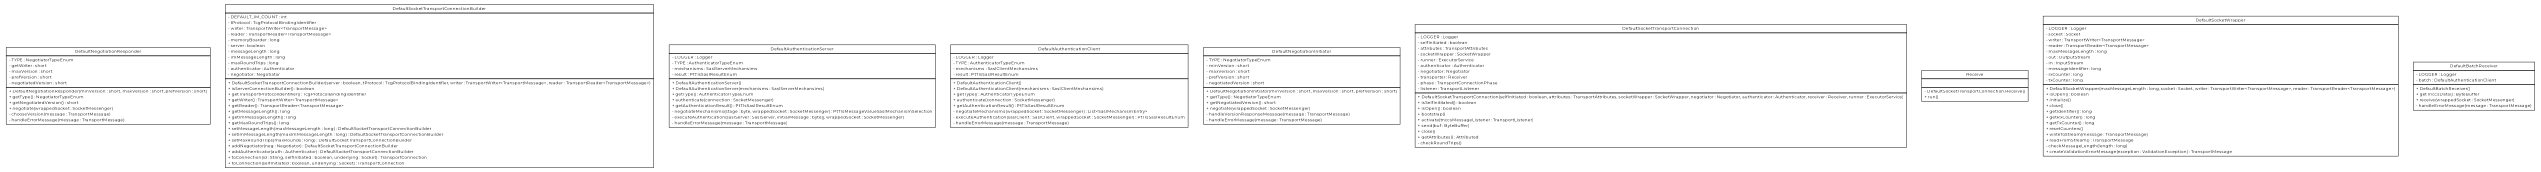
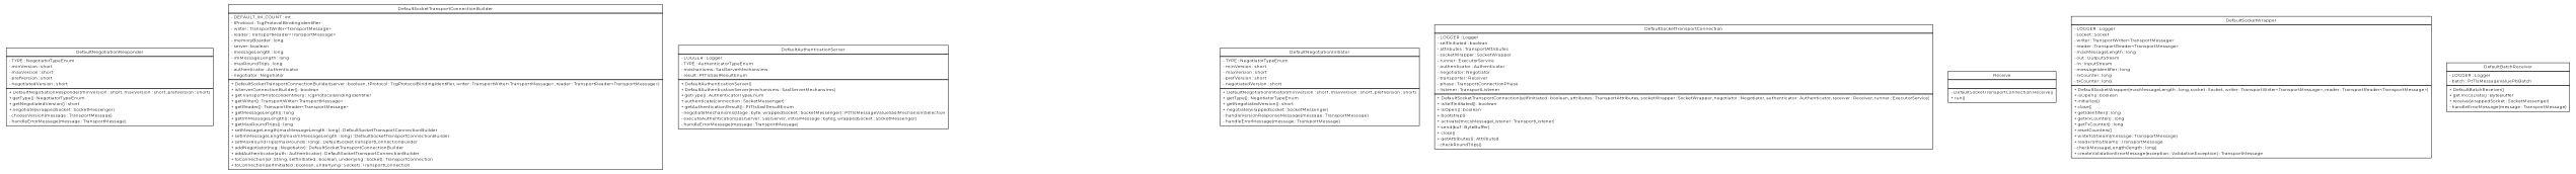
  digraph {
    nodesep=0.25
    ranksep=0.5
    fontname=Montserrat
    node [fontcolor=black fontname=Montserrat fontsize=10.0 shape=plaintext]
-   n1 [label=<<table title="org.ietf.nea.pt.socket.simple.DefaultNegotiationResponder" border="0" cellborder="1" cellspacing="0" cellpadding="2" port="p" href="./DefaultNegotiationResponder.html"> 		<tr><td><table border="0" cellspacing="0" cellpadding="1"> <tr><td align="center" balign="center"> DefaultNegotiationResponder </td></tr> 		</table></td></tr> 		<tr><td><table border="0" cellspacing="0" cellpadding="1"> <tr><td align="left" balign="left"> - TYPE : NegotiatorTypeEnum </td></tr> <tr><td align="left" balign="left"> - getWriter : short </td></tr> <tr><td align="left" balign="left"> - maxVersion : short </td></tr> <tr><td align="left" balign="left"> - prefVersion : short </td></tr> <tr><td align="left" balign="left"> - negotiatedVersion : short </td></tr> 		</table></td></tr> 		<tr><td><table border="0" cellspacing="0" cellpadding="1"> <tr><td align="left" balign="left"> + DefaultNegotiationResponder(minVersion : short, maxVersion : short, prefVersion : short) </td></tr> <tr><td align="left" balign="left"> + getType() : NegotiatorTypeEnum </td></tr> <tr><td align="left" balign="left"> + getNegotiatedVersion() : short </td></tr> <tr><td align="left" balign="left"> + negotiate(wrappedSocket : SocketMessenger) </td></tr> <tr><td align="left" balign="left"> - chooseVersion(message : TransportMessage) </td></tr> <tr><td align="left" balign="left"> - handleErrorMessage(message : TransportMessage) </td></tr> 		</table></td></tr> 		</table>>]
+   n1 [label=<<table title="org.ietf.nea.pt.socket.simple.DefaultNegotiationResponder" border="0" cellborder="1" cellspacing="0" cellpadding="2" port="p" href="./DefaultNegotiationResponder.html"> 		<tr><td><table border="0" cellspacing="0" cellpadding="1"> <tr><td align="center" balign="center"> DefaultNegotiationResponder </td></tr> 		</table></td></tr> 		<tr><td><table border="0" cellspacing="0" cellpadding="1"> <tr><td align="left" balign="left"> - TYPE : NegotiatorTypeEnum </td></tr> <tr><td align="left" balign="left"> - minVersion : short </td></tr> <tr><td align="left" balign="left"> - maxVersion : short </td></tr> <tr><td align="left" balign="left"> - prefVersion : short </td></tr> <tr><td align="left" balign="left"> - negotiatedVersion : short </td></tr> 		</table></td></tr> 		<tr><td><table border="0" cellspacing="0" cellpadding="1"> <tr><td align="left" balign="left"> + DefaultNegotiationResponder(minVersion : short, maxVersion : short, prefVersion : short) </td></tr> <tr><td align="left" balign="left"> + getType() : NegotiatorTypeEnum </td></tr> <tr><td align="left" balign="left"> + getNegotiatedVersion() : short </td></tr> <tr><td align="left" balign="left"> + negotiate(wrappedSocket : SocketMessenger) </td></tr> <tr><td align="left" balign="left"> - chooseVersion(message : TransportMessage) </td></tr> <tr><td align="left" balign="left"> - handleErrorMessage(message : TransportMessage) </td></tr> 		</table></td></tr> 		</table>>]
    n2 [label=<<table title="org.ietf.nea.pt.socket.simple.DefaultSocketTransportConnectionBuilder" border="0" cellborder="1" cellspacing="0" cellpadding="2" port="p" href="./DefaultSocketTransportConnectionBuilder.html"> 		<tr><td><table border="0" cellspacing="0" cellpadding="1"> <tr><td align="center" balign="center"> DefaultSocketTransportConnectionBuilder </td></tr> 		</table></td></tr> 		<tr><td><table border="0" cellspacing="0" cellpadding="1"> <tr><td align="left" balign="left"> - DEFAULT_IM_COUNT : int </td></tr> <tr><td align="left" balign="left"> - tProtocol : TcgProtocolBindingIdentifier </td></tr> <tr><td align="left" balign="left"> - writer : TransportWriter&lt;TransportMessage&gt; </td></tr> <tr><td align="left" balign="left"> - reader : TransportReader&lt;TransportMessage&gt; </td></tr> <tr><td align="left" balign="left"> - memoryBoarder : long </td></tr> <tr><td align="left" balign="left"> - server : boolean </td></tr> <tr><td align="left" balign="left"> - messageLength : long </td></tr> <tr><td align="left" balign="left"> - imMessageLength : long </td></tr> <tr><td align="left" balign="left"> - maxRoundTrips : long </td></tr> <tr><td align="left" balign="left"> - authenticator : Authenticator </td></tr> <tr><td align="left" balign="left"> - negotiator : Negotiator </td></tr> 		</table></td></tr> 		<tr><td><table border="0" cellspacing="0" cellpadding="1"> <tr><td align="left" balign="left"> + DefaultSocketTransportConnectionBuilder(server : boolean, tProtocol : TcgProtocolBindingIdentifier, writer : TransportWriter&lt;TransportMessage&gt;, reader : TransportReader&lt;TransportMessage&gt;) </td></tr> <tr><td align="left" balign="left"> + isServerConnectionBuilder() : boolean </td></tr> <tr><td align="left" balign="left"> + getTransportProtocolIdentifier() : TcgProtocolBindingIdentifier </td></tr> <tr><td align="left" balign="left"> + getWriter() : TransportWriter&lt;TransportMessage&gt; </td></tr> <tr><td align="left" balign="left"> + getReader() : TransportReader&lt;TransportMessage&gt; </td></tr> <tr><td align="left" balign="left"> + getMessageLength() : long </td></tr> <tr><td align="left" balign="left"> + getImMessageLength() : long </td></tr> <tr><td align="left" balign="left"> + getMaxRoundTrips() : long </td></tr> <tr><td align="left" balign="left"> + setMessageLength(maxMessageLength : long) : DefaultSocketTransportConnectionBuilder </td></tr> <tr><td align="left" balign="left"> + setImMessageLength(maxImMessageLength : long) : DefaultSocketTransportConnectionBuilder </td></tr> <tr><td align="left" balign="left"> + setMaxRoundTrips(maxRounds : long) : DefaultSocketTransportConnectionBuilder </td></tr> <tr><td align="left" balign="left"> + addNegotiator(neg : Negotiator) : DefaultSocketTransportConnectionBuilder </td></tr> <tr><td align="left" balign="left"> + addAuthenticator(auth : Authenticator) : DefaultSocketTransportConnectionBuilder </td></tr> <tr><td align="left" balign="left"> + toConnection(id : String, selfInitiated : boolean, underlying : Socket) : TransportConnection </td></tr> <tr><td align="left" balign="left"> + toConnection(selfInitiated : boolean, underlying : Socket) : TransportConnection </td></tr> 		</table></td></tr> 		</table>>]
    n3 [label=<<table title="org.ietf.nea.pt.socket.simple.DefaultAuthenticationServer" border="0" cellborder="1" cellspacing="0" cellpadding="2" port="p" href="./DefaultAuthenticationServer.html"> 		<tr><td><table border="0" cellspacing="0" cellpadding="1"> <tr><td align="center" balign="center"> DefaultAuthenticationServer </td></tr> 		</table></td></tr> 		<tr><td><table border="0" cellspacing="0" cellpadding="1"> <tr><td align="left" balign="left"> - LOGGER : Logger </td></tr> <tr><td align="left" balign="left"> - TYPE : AuthenticatorTypeEnum </td></tr> <tr><td align="left" balign="left"> - mechanisms : SaslServerMechansims </td></tr> <tr><td align="left" balign="left"> - result : PtTlsSaslResultEnum </td></tr> 		</table></td></tr> 		<tr><td><table border="0" cellspacing="0" cellpadding="1"> <tr><td align="left" balign="left"> + DefaultAuthenticationServer() </td></tr> <tr><td align="left" balign="left"> + DefaultAuthenticationServer(mechanisms : SaslServerMechansims) </td></tr> <tr><td align="left" balign="left"> + getType() : AuthenticatorTypeEnum </td></tr> <tr><td align="left" balign="left"> + authenticate(connection : SocketMessenger) </td></tr> <tr><td align="left" balign="left"> + getAuthenticationResult() : PtTlsSaslResultEnum </td></tr> <tr><td align="left" balign="left"> - negotiateMechanisms(stage : byte, wrappedSocket : SocketMessenger) : PtTlsMessageValueSaslMechanismSelection </td></tr> <tr><td align="left" balign="left"> - executeAuthentication(saslServer : SaslServer, initialMessage : byte[], wrappedSocket : SocketMessenger) </td></tr> <tr><td align="left" balign="left"> - handleErrorMessage(message : TransportMessage) </td></tr> 		</table></td></tr> 		</table>>]
-   n4 [label=<<table title="org.ietf.nea.pt.socket.simple.DefaultAuthenticationClient" border="0" cellborder="1" cellspacing="0" cellpadding="2" port="p" href="./DefaultAuthenticationClient.html"> 		<tr><td><table border="0" cellspacing="0" cellpadding="1"> <tr><td align="center" balign="center"> DefaultAuthenticationClient </td></tr> 		</table></td></tr> 		<tr><td><table border="0" cellspacing="0" cellpadding="1"> <tr><td align="left" balign="left"> - LOGGER : Logger </td></tr> <tr><td align="left" balign="left"> - TYPE : AuthenticatorTypeEnum </td></tr> <tr><td align="left" balign="left"> - mechanisms : SaslClientMechansims </td></tr> <tr><td align="left" balign="left"> - result : PtTlsSaslResultEnum </td></tr> 		</table></td></tr> 		<tr><td><table border="0" cellspacing="0" cellpadding="1"> <tr><td align="left" balign="left"> + DefaultAuthenticationClient() </td></tr> <tr><td align="left" balign="left"> + DefaultAuthenticationClient(mechanisms : SaslClientMechansims) </td></tr> <tr><td align="left" balign="left"> + getType() : AuthenticatorTypeEnum </td></tr> <tr><td align="left" balign="left"> + authenticate(connection : SocketMessenger) </td></tr> <tr><td align="left" balign="left"> + getAuthenticationResult() : PtTlsSaslResultEnum </td></tr> <tr><td align="left" balign="left"> - negotiateMechanisms(wrappedSocket : SocketMessenger) : List&lt;SaslMechanismEntry&gt; </td></tr> <tr><td align="left" balign="left"> - executeAuthentication(saslClient : SaslClient, wrappedSocket : SocketMessenger) : PtTlsSaslResultEnum </td></tr> <tr><td align="left" balign="left"> - handleErrorMessage(message : TransportMessage) </td></tr> 		</table></td></tr> 		</table>>]
    n5 [label=<<table title="org.ietf.nea.pt.socket.simple.DefaultNegotiationInitiator" border="0" cellborder="1" cellspacing="0" cellpadding="2" port="p" href="./DefaultNegotiationInitiator.html"> 		<tr><td><table border="0" cellspacing="0" cellpadding="1"> <tr><td align="center" balign="center"> DefaultNegotiationInitiator </td></tr> 		</table></td></tr> 		<tr><td><table border="0" cellspacing="0" cellpadding="1"> <tr><td align="left" balign="left"> - TYPE : NegotiatorTypeEnum </td></tr> <tr><td align="left" balign="left"> - minVersion : short </td></tr> <tr><td align="left" balign="left"> - maxVersion : short </td></tr> <tr><td align="left" balign="left"> - prefVersion : short </td></tr> <tr><td align="left" balign="left"> - negotiatedVersion : short </td></tr> 		</table></td></tr> 		<tr><td><table border="0" cellspacing="0" cellpadding="1"> <tr><td align="left" balign="left"> + DefaultNegotiationInitiator(minVersion : short, maxVersion : short, prefVersion : short) </td></tr> <tr><td align="left" balign="left"> + getType() : NegotiatorTypeEnum </td></tr> <tr><td align="left" balign="left"> + getNegotiatedVersion() : short </td></tr> <tr><td align="left" balign="left"> + negotiate(wrappedSocket : SocketMessenger) </td></tr> <tr><td align="left" balign="left"> - handleVersionResponseMessage(message : TransportMessage) </td></tr> <tr><td align="left" balign="left"> - handleErrorMessage(message : TransportMessage) </td></tr> 		</table></td></tr> 		</table>>]
    n6 [label=<<table title="org.ietf.nea.pt.socket.simple.DefaultSocketTransportConnection" border="0" cellborder="1" cellspacing="0" cellpadding="2" port="p" href="./DefaultSocketTransportConnection.html"> 		<tr><td><table border="0" cellspacing="0" cellpadding="1"> <tr><td align="center" balign="center"> DefaultSocketTransportConnection </td></tr> 		</table></td></tr> 		<tr><td><table border="0" cellspacing="0" cellpadding="1"> <tr><td align="left" balign="left"> - LOGGER : Logger </td></tr> <tr><td align="left" balign="left"> - selfInitiated : boolean </td></tr> <tr><td align="left" balign="left"> - attributes : TransportAttributes </td></tr> <tr><td align="left" balign="left"> - socketWrapper : SocketWrapper </td></tr> <tr><td align="left" balign="left"> - runner : ExecutorService </td></tr> <tr><td align="left" balign="left"> - authenticator : Authenticator </td></tr> <tr><td align="left" balign="left"> - negotiator : Negotiator </td></tr> <tr><td align="left" balign="left"> - transporter : Receiver </td></tr> <tr><td align="left" balign="left"> - phase : TransportConnectionPhase </td></tr> <tr><td align="left" balign="left"> - listener : TransportListener </td></tr> 		</table></td></tr> 		<tr><td><table border="0" cellspacing="0" cellpadding="1"> <tr><td align="left" balign="left"> + DefaultSocketTransportConnection(selfInitiated : boolean, attributes : TransportAttributes, socketWrapper : SocketWrapper, negotiator : Negotiator, authenticator : Authenticator, receiver : Receiver, runner : ExecutorService) </td></tr> <tr><td align="left" balign="left"> + isSelfInititated() : boolean </td></tr> <tr><td align="left" balign="left"> + isOpen() : boolean </td></tr> <tr><td align="left" balign="left"> + bootstrap() </td></tr> <tr><td align="left" balign="left"> + activate(tnccsMessageListener : TransportListener) </td></tr> <tr><td align="left" balign="left"> + send(buf : ByteBuffer) </td></tr> <tr><td align="left" balign="left"> + close() </td></tr> <tr><td align="left" balign="left"> + getAttributes() : Attributed </td></tr> <tr><td align="left" balign="left"> - checkRoundTrips() </td></tr> 		</table></td></tr> 		</table>>]
    n7 [label=<<table title="org.ietf.nea.pt.socket.simple.DefaultSocketTransportConnection.Receive" border="0" cellborder="1" cellspacing="0" cellpadding="2" port="p" href="./DefaultSocketTransportConnection.Receive.html"> 		<tr><td><table border="0" cellspacing="0" cellpadding="1"> <tr><td align="center" balign="center"> Receive </td></tr> 		</table></td></tr> 		<tr><td><table border="0" cellspacing="0" cellpadding="1"> <tr><td align="left" balign="left">  </td></tr> 		</table></td></tr> 		<tr><td><table border="0" cellspacing="0" cellpadding="1"> <tr><td align="left" balign="left"> - DefaultSocketTransportConnection.Receive() </td></tr> <tr><td align="left" balign="left"> + run() </td></tr> 		</table></td></tr> 		</table>>]
    n8 [label=<<table title="org.ietf.nea.pt.socket.simple.DefaultSocketWrapper" border="0" cellborder="1" cellspacing="0" cellpadding="2" port="p" href="./DefaultSocketWrapper.html"> 		<tr><td><table border="0" cellspacing="0" cellpadding="1"> <tr><td align="center" balign="center"> DefaultSocketWrapper </td></tr> 		</table></td></tr> 		<tr><td><table border="0" cellspacing="0" cellpadding="1"> <tr><td align="left" balign="left"> - LOGGER : Logger </td></tr> <tr><td align="left" balign="left"> - socket : Socket </td></tr> <tr><td align="left" balign="left"> - writer : TransportWriter&lt;TransportMessage&gt; </td></tr> <tr><td align="left" balign="left"> - reader : TransportReader&lt;TransportMessage&gt; </td></tr> <tr><td align="left" balign="left"> - maxMessageLength : long </td></tr> <tr><td align="left" balign="left"> - out : OutputStream </td></tr> <tr><td align="left" balign="left"> - in : InputStream </td></tr> <tr><td align="left" balign="left"> - messageIdentifier : long </td></tr> <tr><td align="left" balign="left"> - rxCounter : long </td></tr> <tr><td align="left" balign="left"> - txCounter : long </td></tr> 		</table></td></tr> 		<tr><td><table border="0" cellspacing="0" cellpadding="1"> <tr><td align="left" balign="left"> + DefaultSocketWrapper(maxMessageLength : long, socket : Socket, writer : TransportWriter&lt;TransportMessage&gt;, reader : TransportReader&lt;TransportMessage&gt;) </td></tr> <tr><td align="left" balign="left"> + isOpen() : boolean </td></tr> <tr><td align="left" balign="left"> + initialize() </td></tr> <tr><td align="left" balign="left"> + close() </td></tr> <tr><td align="left" balign="left"> + getIdentifier() : long </td></tr> <tr><td align="left" balign="left"> + getRxCounter() : long </td></tr> <tr><td align="left" balign="left"> + getTxCounter() : long </td></tr> <tr><td align="left" balign="left"> + resetCounters() </td></tr> <tr><td align="left" balign="left"> + writeToStream(message : TransportMessage) </td></tr> <tr><td align="left" balign="left"> + readFromStream() : TransportMessage </td></tr> <tr><td align="left" balign="left"> - checkMessageLength(length : long) </td></tr> <tr><td align="left" balign="left"> + createValidationErrorMessage(exception : ValidationException) : TransportMessage </td></tr> 		</table></td></tr> 		</table>>]
-   n9 [label=<<table title="org.ietf.nea.pt.socket.simple.DefaultBatchReceiver" border="0" cellborder="1" cellspacing="0" cellpadding="2" port="p" href="./DefaultBatchReceiver.html"> 		<tr><td><table border="0" cellspacing="0" cellpadding="1"> <tr><td align="center" balign="center"> DefaultBatchReceiver </td></tr> 		</table></td></tr> 		<tr><td><table border="0" cellspacing="0" cellpadding="1"> <tr><td align="left" balign="left"> - LOGGER : Logger </td></tr> <tr><td align="left" balign="left"> - batch : DefaultAuthenticationClient </td></tr> 		</table></td></tr> 		<tr><td><table border="0" cellspacing="0" cellpadding="1"> <tr><td align="left" balign="left"> + DefaultBatchReceiver() </td></tr> <tr><td align="left" balign="left"> + getTnccsData() : ByteBuffer </td></tr> <tr><td align="left" balign="left"> + receive(wrappedSocket : SocketMessenger) </td></tr> <tr><td align="left" balign="left"> - handleErrorMessage(message : TransportMessage) </td></tr> 		</table></td></tr> 		</table>>]
+   n9 [label=<<table title="org.ietf.nea.pt.socket.simple.DefaultBatchReceiver" border="0" cellborder="1" cellspacing="0" cellpadding="2" port="p" href="./DefaultBatchReceiver.html"> 		<tr><td><table border="0" cellspacing="0" cellpadding="1"> <tr><td align="center" balign="center"> DefaultBatchReceiver </td></tr> 		</table></td></tr> 		<tr><td><table border="0" cellspacing="0" cellpadding="1"> <tr><td align="left" balign="left"> - LOGGER : Logger </td></tr> <tr><td align="left" balign="left"> - batch : PtTlsMessageValuePbBatch </td></tr> 		</table></td></tr> 		<tr><td><table border="0" cellspacing="0" cellpadding="1"> <tr><td align="left" balign="left"> + DefaultBatchReceiver() </td></tr> <tr><td align="left" balign="left"> + getTnccsData() : ByteBuffer </td></tr> <tr><td align="left" balign="left"> + receive(wrappedSocket : SocketMessenger) </td></tr> <tr><td align="left" balign="left"> - handleErrorMessage(message : TransportMessage) </td></tr> 		</table></td></tr> 		</table>>]
  }
